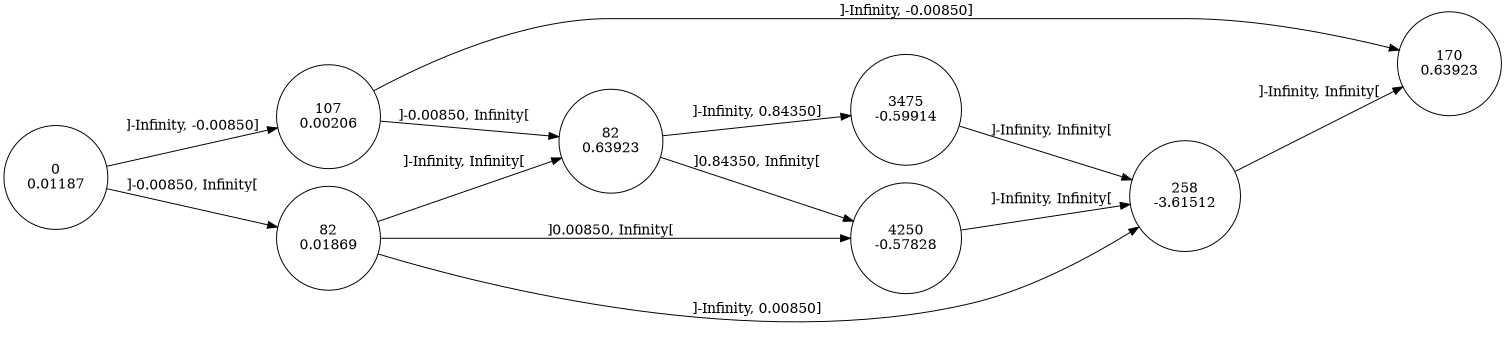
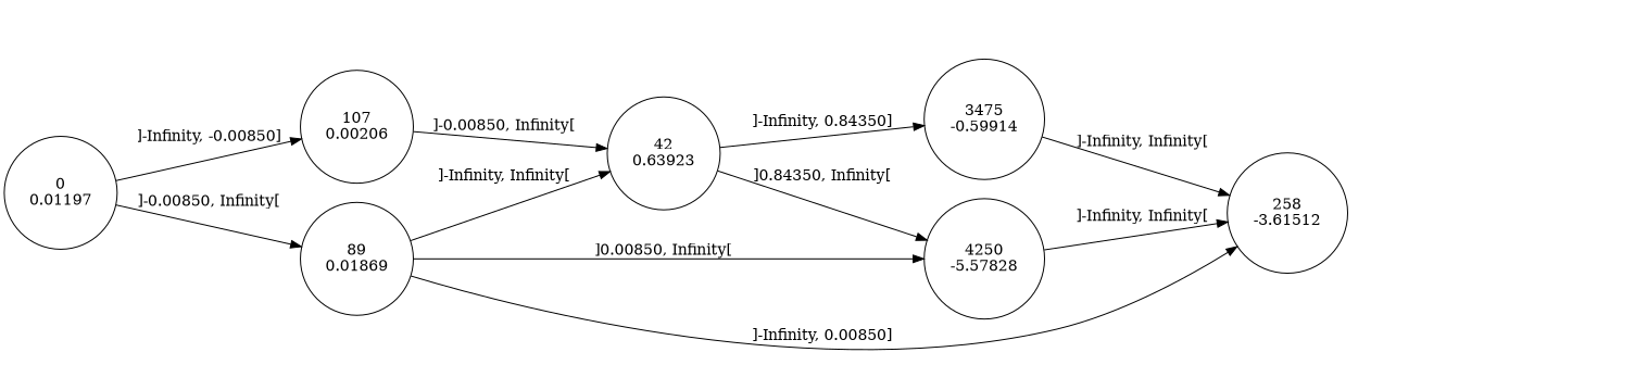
  digraph {
    rankdir=LR
    node [shape=circle]
-   n1 [label="0\n0.01187"]
+   n1 [label="0\n0.01197"]
    n2 [label="107\n0.00206"]
-   n3 [label="82\n0.01869"]
-   n4 [label="170\n0.63923"]
-   n5 [label="82\n0.63923"]
+   n3 [label="89\n0.01869"]
+   n5 [label="42\n0.63923"]
    n6 [label="258\n-3.61512"]
-   n7 [label="4250\n-0.57828"]
+   n7 [label="4250\n-5.57828"]
    n8 [label="3475\n-0.59914"]
    n1 -> n2 [label="]-Infinity, -0.00850]"]
    n1 -> n3 [label="]-0.00850, Infinity["]
-   n2 -> n4 [label="]-Infinity, -0.00850]"]
    n2 -> n5 [label="]-0.00850, Infinity["]
    n3 -> n5 [label="]-Infinity, Infinity["]
    n3 -> n6 [label="]-Infinity, 0.00850]"]
    n3 -> n7 [label="]0.00850, Infinity["]
    n5 -> n7 [label="]0.84350, Infinity["]
    n5 -> n8 [label="]-Infinity, 0.84350]"]
-   n6 -> n4 [label="]-Infinity, Infinity["]
    n7 -> n6 [label="]-Infinity, Infinity["]
    n8 -> n6 [label="]-Infinity, Infinity["]
  }
